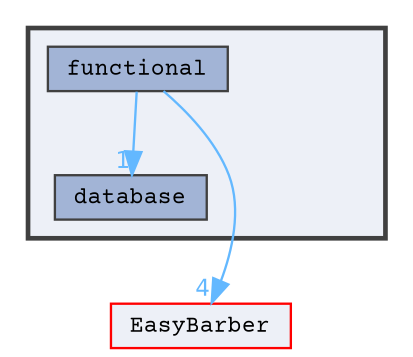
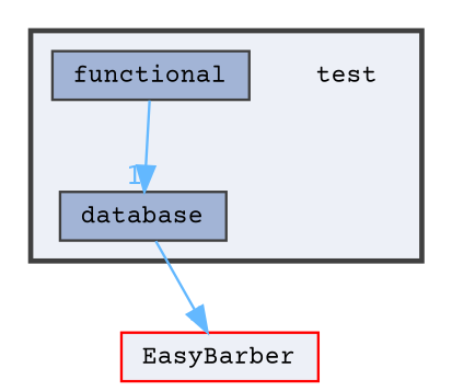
  digraph {
    compound=true
    fontname="Courier Prime"
    node [fontname="Courier Prime" fontsize=10 shape=box color=grey25 fillcolor="#a2b4d6" style=filled]
    edge [color=steelblue1 fontcolor=steelblue1 fontname="Courier Prime" fontsize=10 labeldistance=1.5 labelfontname=Helvetica labelfontsize=10]
+   n1 [height=0.2 label=test shape=plaintext width=0.4 color="" fillcolor="" style=""]
    n2 [height=0.2 label=database width=0.4]
    n3 [height=0.2 label=functional width=0.4]
    n4 [color=red fillcolor="#edf0f7" height=0.2 label=EasyBarber width=0.4]
    subgraph cluster_1 {
      bgcolor="#edf0f7"
      fontsize=10
      pencolor=grey25
      style="filled,bold"
+     n1
      n2
      n3
    }
    n3 -> n2 [headlabel=1]
-   n3 -> n4 [headlabel=4]
+   n2 -> n4 [headlabel=4]
  }
